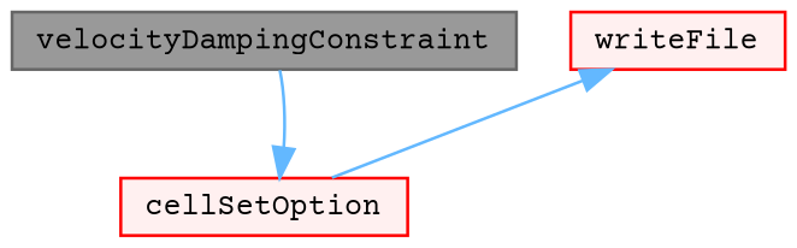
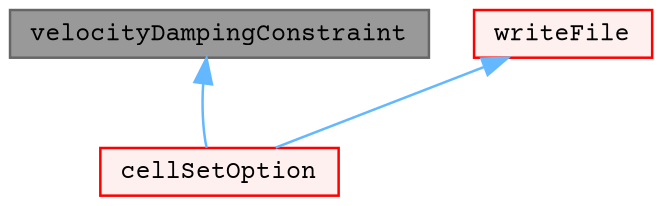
  digraph {
    fontname="Courier Prime"
    node [color=red fillcolor="#FFF0F0" fontname="Courier Prime" fontsize=10 shape=box style=filled]
    edge [color=steelblue1 dir=back fontname="Courier Prime" fontsize=10 labelfontname=Helvetica labelfontsize=10 style=solid]
    n1 [color=gray40 fillcolor=grey60 fontcolor=black height=0.2 label=velocityDampingConstraint width=0.4]
    n2 [height=0.2 label=cellSetOption width=0.4]
    n3 [height=0.2 label=writeFile width=0.4]
-   n2 -> n1
+   n1 -> n2
    n3 -> n2
  }
